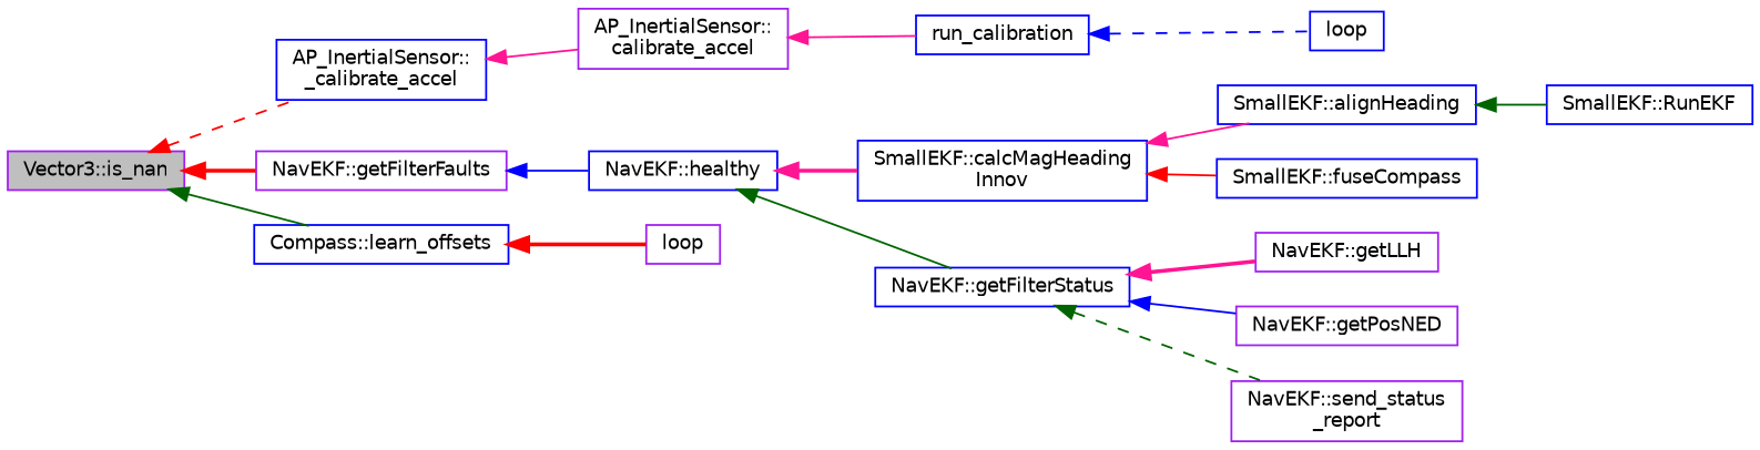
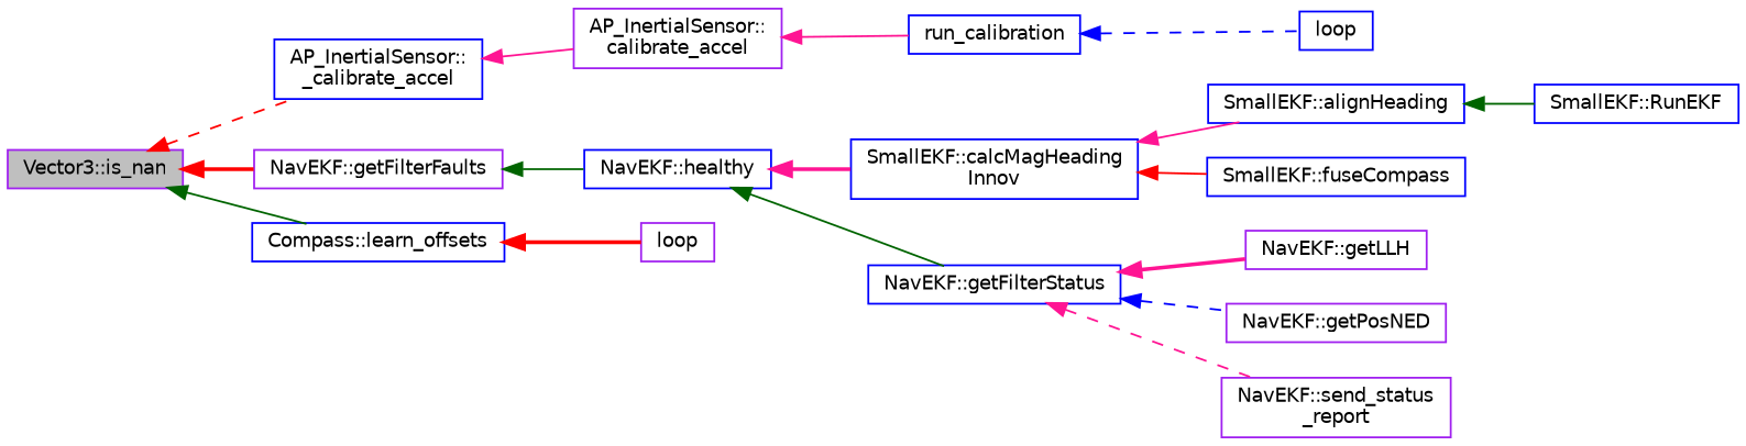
  digraph {
    rankdir=LR
    node [color=blue fillcolor=white fontname=Helvetica fontsize=10 shape=record style=filled]
    edge [color=deeppink dir=back fontname=Helvetica fontsize=10 labelfontname=Helvetica labelfontsize=10 style=solid]
    n1 [color=purple fillcolor=grey75 fontcolor=black height=0.2 label="Vector3::is_nan" width=0.4]
    n2 [height=0.2 label="AP_InertialSensor::\l_calibrate_accel" width=0.4]
    n3 [color=purple height=0.2 label="NavEKF::getFilterFaults" width=0.4]
    n4 [height=0.2 label="Compass::learn_offsets" width=0.4]
    n5 [color=purple height=0.2 label="AP_InertialSensor::\lcalibrate_accel" width=0.4]
    n6 [height=0.2 label="NavEKF::healthy" width=0.4]
    n7 [color=purple height=0.2 label=loop width=0.4]
    n8 [height=0.2 label=run_calibration width=0.4]
    n9 [height=0.2 label=loop width=0.4]
    n10 [height=0.2 label="SmallEKF::calcMagHeading\lInnov" width=0.4]
    n11 [height=0.2 label="NavEKF::getFilterStatus" width=0.4]
    n12 [height=0.2 label="SmallEKF::alignHeading" width=0.4]
    n13 [height=0.2 label="SmallEKF::fuseCompass" width=0.4]
    n14 [color=purple height=0.2 label="NavEKF::getLLH" width=0.4]
    n15 [color=purple height=0.2 label="NavEKF::getPosNED" width=0.4]
    n16 [color=purple height=0.2 label="NavEKF::send_status\l_report" width=0.4]
    n17 [height=0.2 label="SmallEKF::RunEKF" width=0.4]
    n1 -> n2 [color=red style=dashed]
    n1 -> n3 [color=red style=bold]
    n1 -> n4 [color=darkgreen]
    n2 -> n5
-   n3 -> n6 [color=blue]
+   n3 -> n6 [color=darkgreen]
    n4 -> n7 [color=red style=bold]
    n5 -> n8
    n6 -> n10 [style=bold]
    n6 -> n11 [color=darkgreen]
    n8 -> n9 [color=blue style=dashed]
    n10 -> n12
    n10 -> n13 [color=red]
    n11 -> n14 [style=bold]
-   n11 -> n15 [color=blue]
-   n11 -> n16 [color=darkgreen style=dashed]
+   n11 -> n15 [color=blue style=dashed]
+   n11 -> n16 [style=dashed]
    n12 -> n17 [color=darkgreen]
  }
